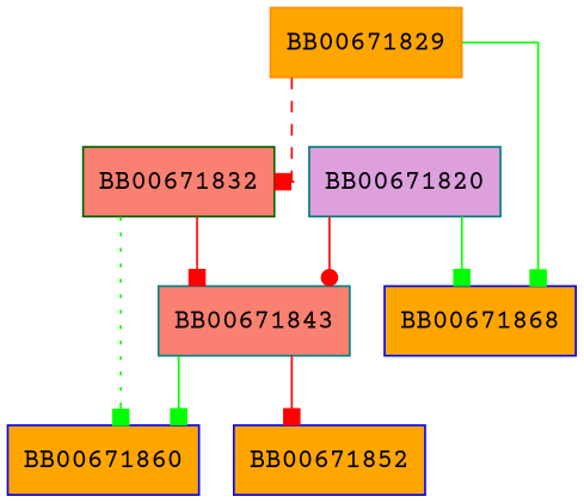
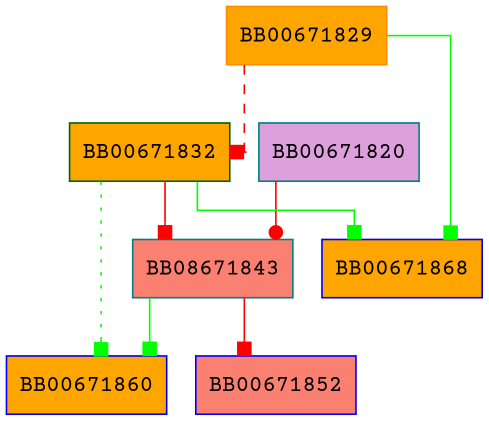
  digraph {
    fontname="Courier Prime"
    splines=ortho
    node [color=blue fillcolor=orange fontname="Courier Prime" shape=box style=filled]
    edge [arrowhead=box color=green fontname="Courier Prime" style=solid]
    BB00671820 [color=teal fillcolor=plum]
    BB00671868
-   BB00671843 [color=teal fillcolor=salmon]
+   BB00671843 [color=teal fillcolor=salmon label=BB08671843]
    BB00671829 [color=darkorange]
-   BB00671832 [color=darkgreen fillcolor=salmon]
+   BB00671832 [color=darkgreen]
    BB00671860
-   BB00671852
-   BB00671820 -> BB00671868
+   BB00671852 [fillcolor=salmon]
+   BB00671832 -> BB00671868
    BB00671820 -> BB00671843 [arrowhead=dot color=red]
    BB00671843 -> BB00671860
    BB00671843 -> BB00671852 [color=red]
    BB00671829 -> BB00671868
    BB00671829 -> BB00671832 [color=red style=dashed]
    BB00671832 -> BB00671843 [color=red]
    BB00671832 -> BB00671860 [style=dotted]
  }
